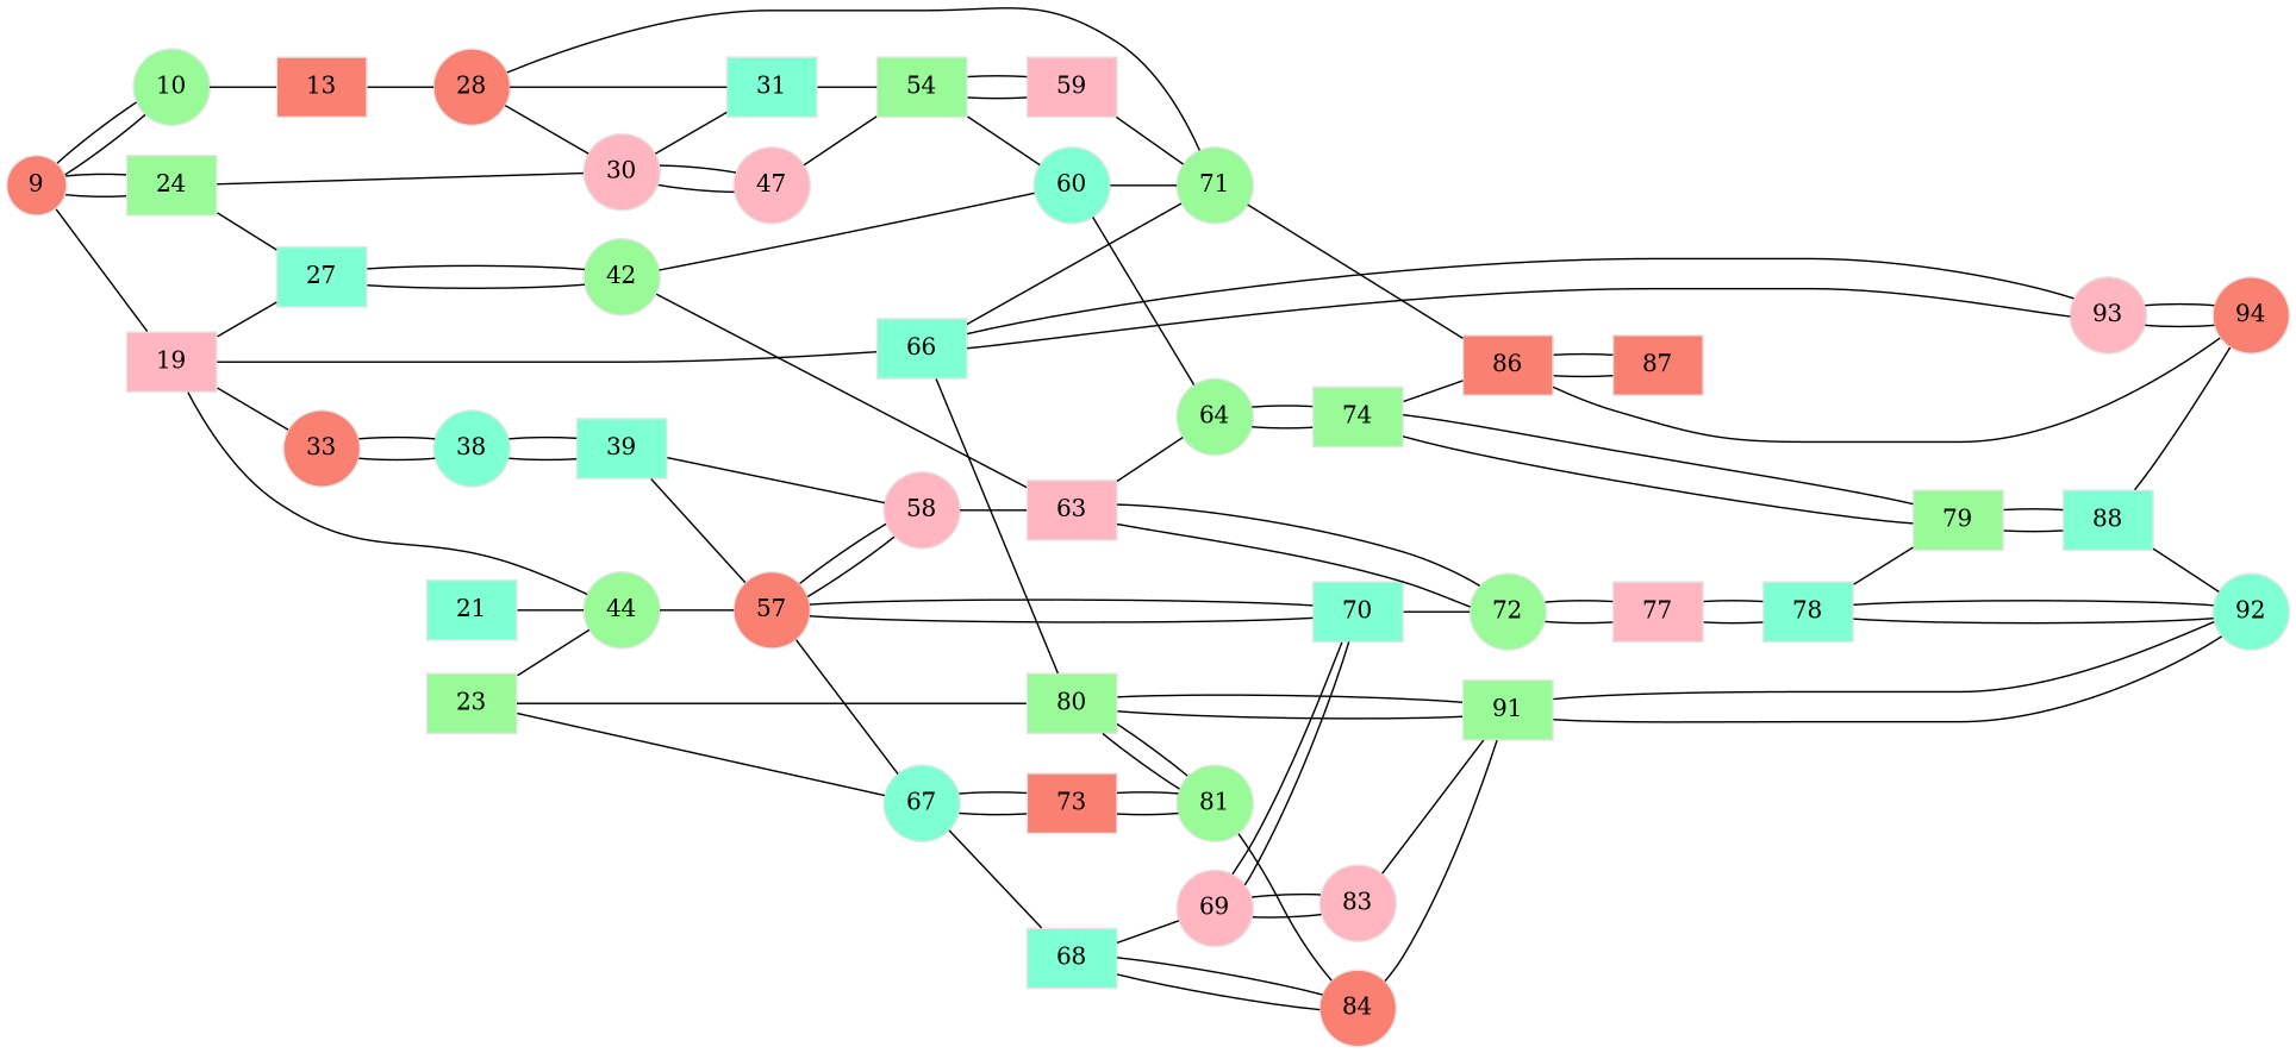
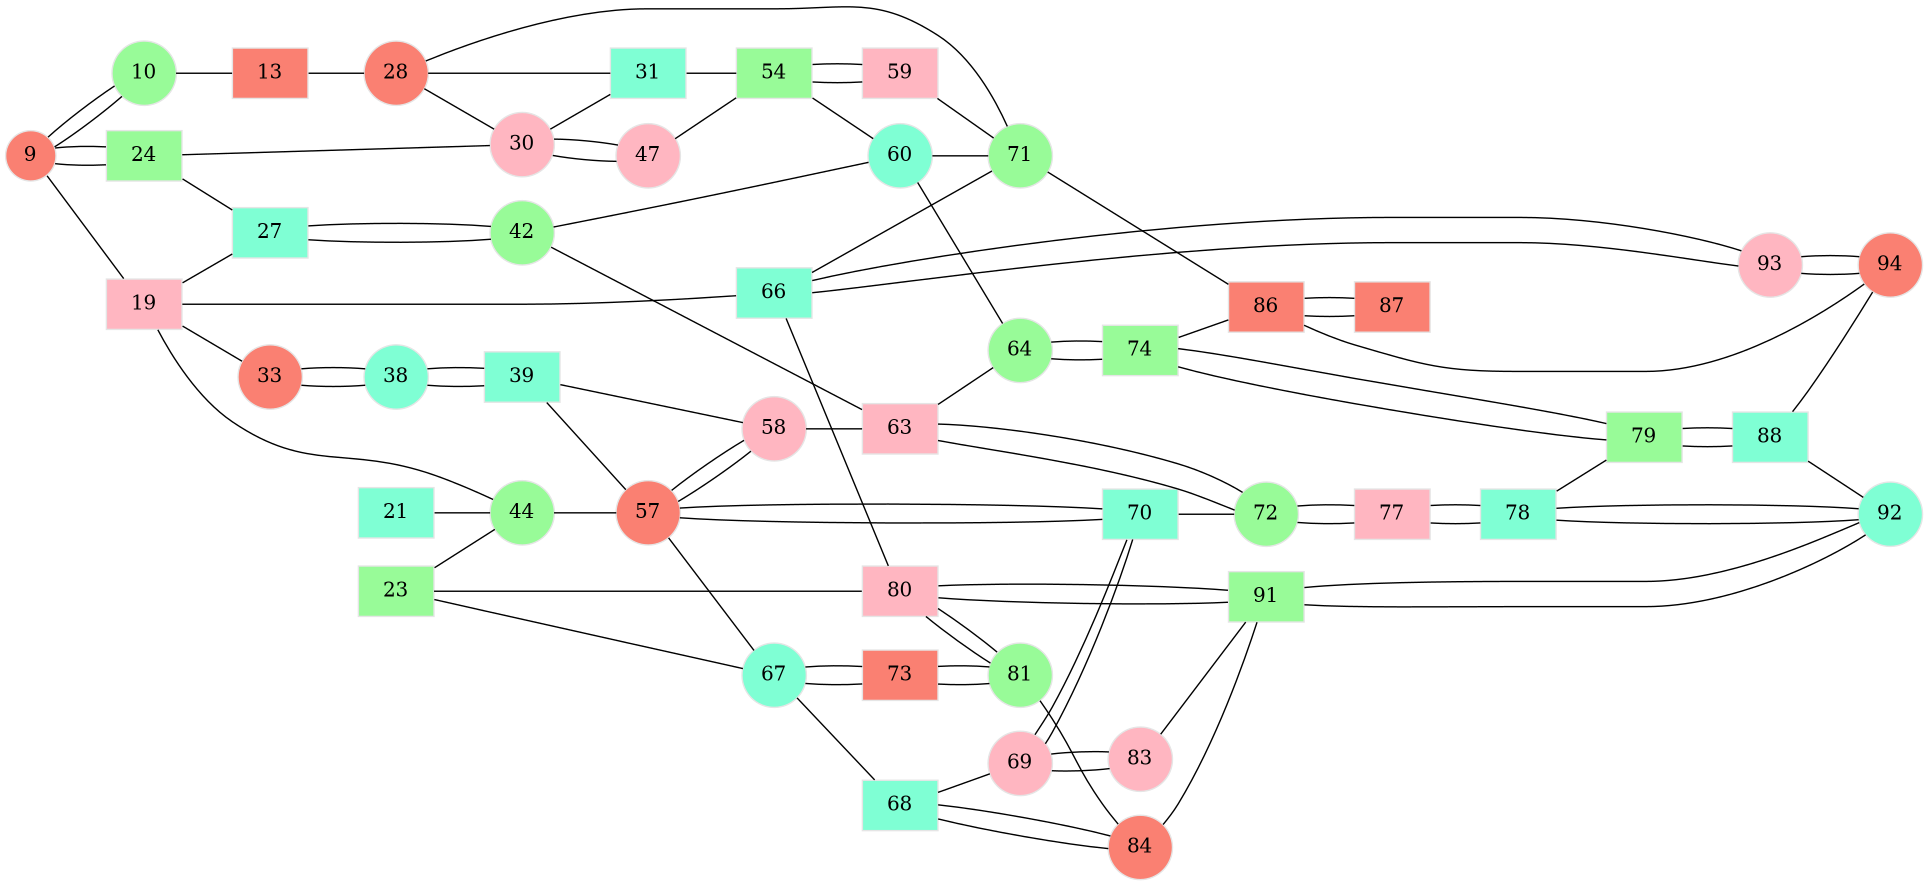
  graph {
    rankdir=LR
    node [color=gray90 fillcolor=palegreen shape=box style=filled]
    9 [fillcolor=salmon shape=circle]
    10 [shape=circle]
    19 [fillcolor=lightpink super="+16+18"]
    24
    13 [fillcolor=salmon super="+6"]
    27 [fillcolor=aquamarine]
    33 [fillcolor=salmon shape=circle super="+32"]
    44 [shape=circle super="+43+22"]
    66 [fillcolor=aquamarine super="+2+11"]
    30 [fillcolor=lightpink shape=circle super="+26+25"]
    28 [fillcolor=salmon shape=circle super="+15"]
    31 [fillcolor=aquamarine]
    71 [shape=circle super="+61+65"]
    42 [shape=circle]
    38 [fillcolor=aquamarine shape=circle super="+37"]
    57 [fillcolor=salmon shape=circle super="+49+35+48"]
-   80 [super="+12"]
+   80 [fillcolor=lightpink super="+12"]
    93 [fillcolor=lightpink shape=circle]
    21 [fillcolor=aquamarine]
    23
    67 [fillcolor=aquamarine shape=circle super="+56+55"]
    68 [fillcolor=aquamarine]
    73 [fillcolor=salmon]
    81 [shape=circle]
    91 [super="+85"]
    47 [fillcolor=lightpink shape=circle super="+46"]
    60 [fillcolor=aquamarine shape=circle super="+45"]
    63 [fillcolor=lightpink super="+62+41"]
    54 [super="+50"]
    86 [fillcolor=salmon super="+75+76+82"]
    59 [fillcolor=lightpink super="+51"]
    39 [fillcolor=aquamarine super="+36"]
    58 [fillcolor=lightpink shape=circle super="+40"]
    70 [fillcolor=aquamarine]
    64 [shape=circle]
    72 [shape=circle]
    74
    77 [fillcolor=lightpink]
    79
    94 [fillcolor=salmon shape=circle super="+90"]
    69 [fillcolor=lightpink shape=circle]
    84 [fillcolor=salmon shape=circle]
    83 [fillcolor=lightpink shape=circle]
    87 [fillcolor=salmon]
    78 [fillcolor=aquamarine]
    88 [fillcolor=aquamarine]
    92 [fillcolor=aquamarine shape=circle]
    9 -- 10
    9 -- 10
    9 -- 19
    9 -- 24
    9 -- 24
    10 -- 13 [weight=2]
    19 -- 27
    19 -- 33 [weight=2]
    19 -- 44
    19 -- 66 [weight=2]
    24 -- 27
    24 -- 30
    13 -- 28 [weight=2]
    27 -- 42
    27 -- 42
    33 -- 38 [weight=2]
    33 -- 38
    44 -- 57 [weight=2]
    66 -- 71 [weight=2]
    66 -- 80 [weight=3]
    66 -- 93
    66 -- 93
    30 -- 31
    30 -- 47 [weight=2]
    30 -- 47
    28 -- 30
    28 -- 31
    28 -- 71 [weight=2]
    31 -- 54
    71 -- 86 [weight=2]
    42 -- 60
    42 -- 63
    38 -- 39 [weight=2]
    38 -- 39
    57 -- 67
    57 -- 58
    57 -- 58
    57 -- 70
    57 -- 70
    80 -- 81
    80 -- 81
    80 -- 91
    80 -- 91
    93 -- 94 [weight=2]
    93 -- 94
    21 -- 44 [weight=3]
    23 -- 44
    23 -- 80
    23 -- 67
    67 -- 68
    67 -- 73 [weight=2]
    67 -- 73
    68 -- 69
    68 -- 84
    68 -- 84
    73 -- 81
    73 -- 81
    81 -- 84
    91 -- 92
    91 -- 92
    47 -- 54
    60 -- 71
    60 -- 64
    63 -- 64
    63 -- 72
    63 -- 72
    54 -- 60
    54 -- 59 [weight=2]
    54 -- 59
    86 -- 94
    86 -- 87 [weight=2]
    86 -- 87
    59 -- 71 [weight=2]
    39 -- 57
    39 -- 58
    58 -- 63 [weight=2]
    70 -- 72
    64 -- 74
    64 -- 74
    72 -- 77
    72 -- 77
    74 -- 86
    74 -- 79
    74 -- 79
    77 -- 78
    77 -- 78
    79 -- 88
    79 -- 88
    69 -- 70
    69 -- 70
    69 -- 83
    69 -- 83
    84 -- 91
    83 -- 91
    78 -- 79
    78 -- 92
    78 -- 92
    88 -- 94
    88 -- 92
  }
